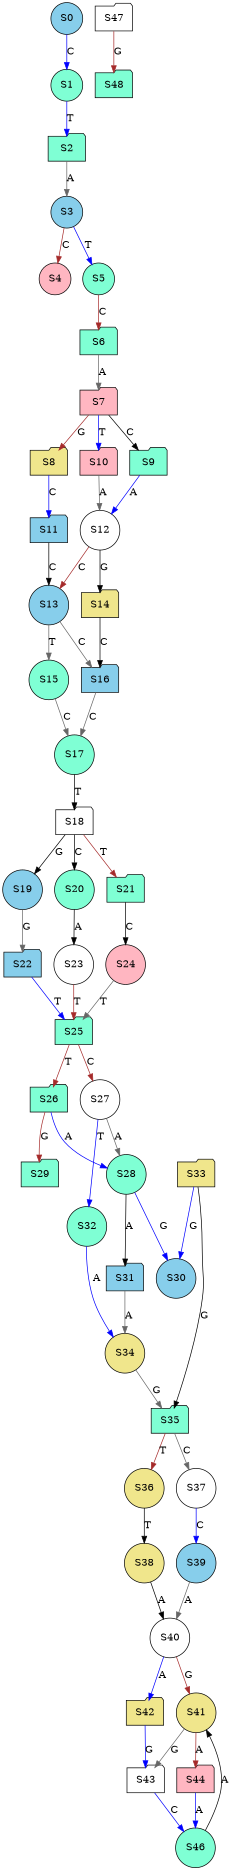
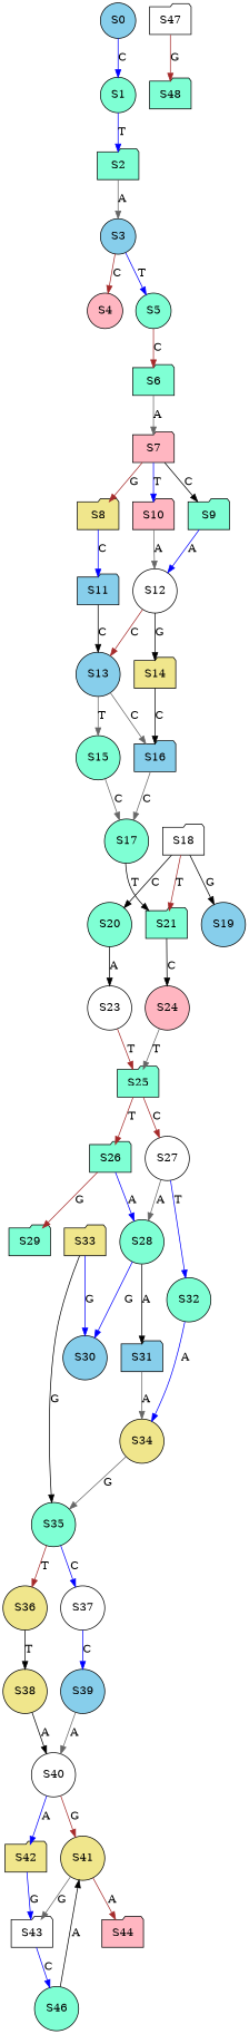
  strict digraph {
    node [fillcolor=aquamarine shape=circle style=filled]
    edge [color=blue]
    S0 [fillcolor=skyblue]
    S1
    S2 [shape=folder]
    S3 [fillcolor=skyblue]
    S4 [fillcolor=lightpink]
    S5
    S6 [shape=folder]
    S7 [fillcolor=lightpink shape=folder]
    S8 [fillcolor=khaki shape=folder]
    S9 [shape=folder]
    S10 [fillcolor=lightpink shape=folder]
    S11 [fillcolor=skyblue shape=folder]
    S12 [fillcolor=white]
    S13 [fillcolor=skyblue]
    S14 [fillcolor=khaki shape=folder]
    S15
    S16 [fillcolor=skyblue shape=folder]
    S17
    S18 [fillcolor=white shape=folder]
    S19 [fillcolor=skyblue]
    S20
    S21 [shape=folder]
-   S22 [fillcolor=skyblue shape=folder]
    S23 [fillcolor=white]
    S24 [fillcolor=lightpink]
    S25 [shape=folder]
    S26 [shape=folder]
    S27 [fillcolor=white]
    S28
    S29 [shape=folder]
    S32
    S30 [fillcolor=skyblue]
    S31 [fillcolor=skyblue shape=folder]
    S34 [fillcolor=khaki]
    S33 [fillcolor=khaki shape=folder]
-   S35 [shape=folder]
+   S35
    S36 [fillcolor=khaki]
    S37 [fillcolor=white]
    S38 [fillcolor=khaki]
    S39 [fillcolor=skyblue]
    S40 [fillcolor=white]
    S41 [fillcolor=khaki]
    S42 [fillcolor=khaki shape=folder]
    S43 [fillcolor=white shape=folder]
    S44 [fillcolor=lightpink shape=folder]
    S46
    S47 [fillcolor=white shape=folder]
    S48 [shape=folder]
    S0 -> S1 [label=C]
    S1 -> S2 [label=T]
    S2 -> S3 [color=gray40 label=A]
    S3 -> S4 [color=brown label=C]
    S3 -> S5 [label=T]
    S5 -> S6 [color=brown label=C]
    S6 -> S7 [color=gray40 label=A]
    S7 -> S8 [color=brown label=G]
    S7 -> S9 [color=black label=C]
    S7 -> S10 [label=T]
    S8 -> S11 [label=C]
    S9 -> S12 [label=A]
    S10 -> S12 [color=gray40 label=A]
    S11 -> S13 [color=black label=C]
    S12 -> S13 [color=brown label=C]
    S12 -> S14 [color=black label=G]
    S13 -> S15 [color=gray40 label=T]
    S13 -> S16 [color=gray40 label=C]
    S14 -> S16 [color=black label=C]
    S15 -> S17 [color=gray40 label=C]
    S16 -> S17 [color=gray40 label=C]
-   S17 -> S18 [color=black label=T]
+   S17 -> S21 [color=black label=T]
    S18 -> S19 [color=black label=G]
    S18 -> S20 [color=black label=C]
    S18 -> S21 [color=brown label=T]
-   S19 -> S22 [color=gray40 label=G]
    S20 -> S23 [color=black label=A]
    S21 -> S24 [color=black label=C]
-   S22 -> S25 [label=T]
    S23 -> S25 [color=brown label=T]
    S24 -> S25 [color=gray40 label=T]
    S25 -> S26 [color=brown label=T]
    S25 -> S27 [color=brown label=C]
    S26 -> S28 [label=A]
    S26 -> S29 [color=brown label=G]
    S27 -> S28 [color=gray40 label=A]
    S27 -> S32 [label=T]
    S28 -> S30 [label=G]
    S28 -> S31 [color=black label=A]
    S32 -> S34 [label=A]
    S31 -> S34 [color=gray40 label=A]
    S34 -> S35 [color=gray40 label=G]
    S33 -> S30 [label=G]
    S33 -> S35 [color=black label=G]
    S35 -> S36 [color=brown label=T]
-   S35 -> S37 [color=gray40 label=C]
+   S35 -> S37 [label=C]
    S36 -> S38 [color=black label=T]
    S37 -> S39 [label=C]
    S38 -> S40 [color=black label=A]
    S39 -> S40 [color=gray40 label=A]
    S40 -> S41 [color=brown label=G]
    S40 -> S42 [label=A]
    S41 -> S43 [color=gray40 label=G]
    S41 -> S44 [color=brown label=A]
    S42 -> S43 [label=G]
    S43 -> S46 [label=C]
-   S44 -> S46 [label=A]
    S46 -> S41 [color=black label=A]
    S47 -> S48 [color=brown label=G]
  }
